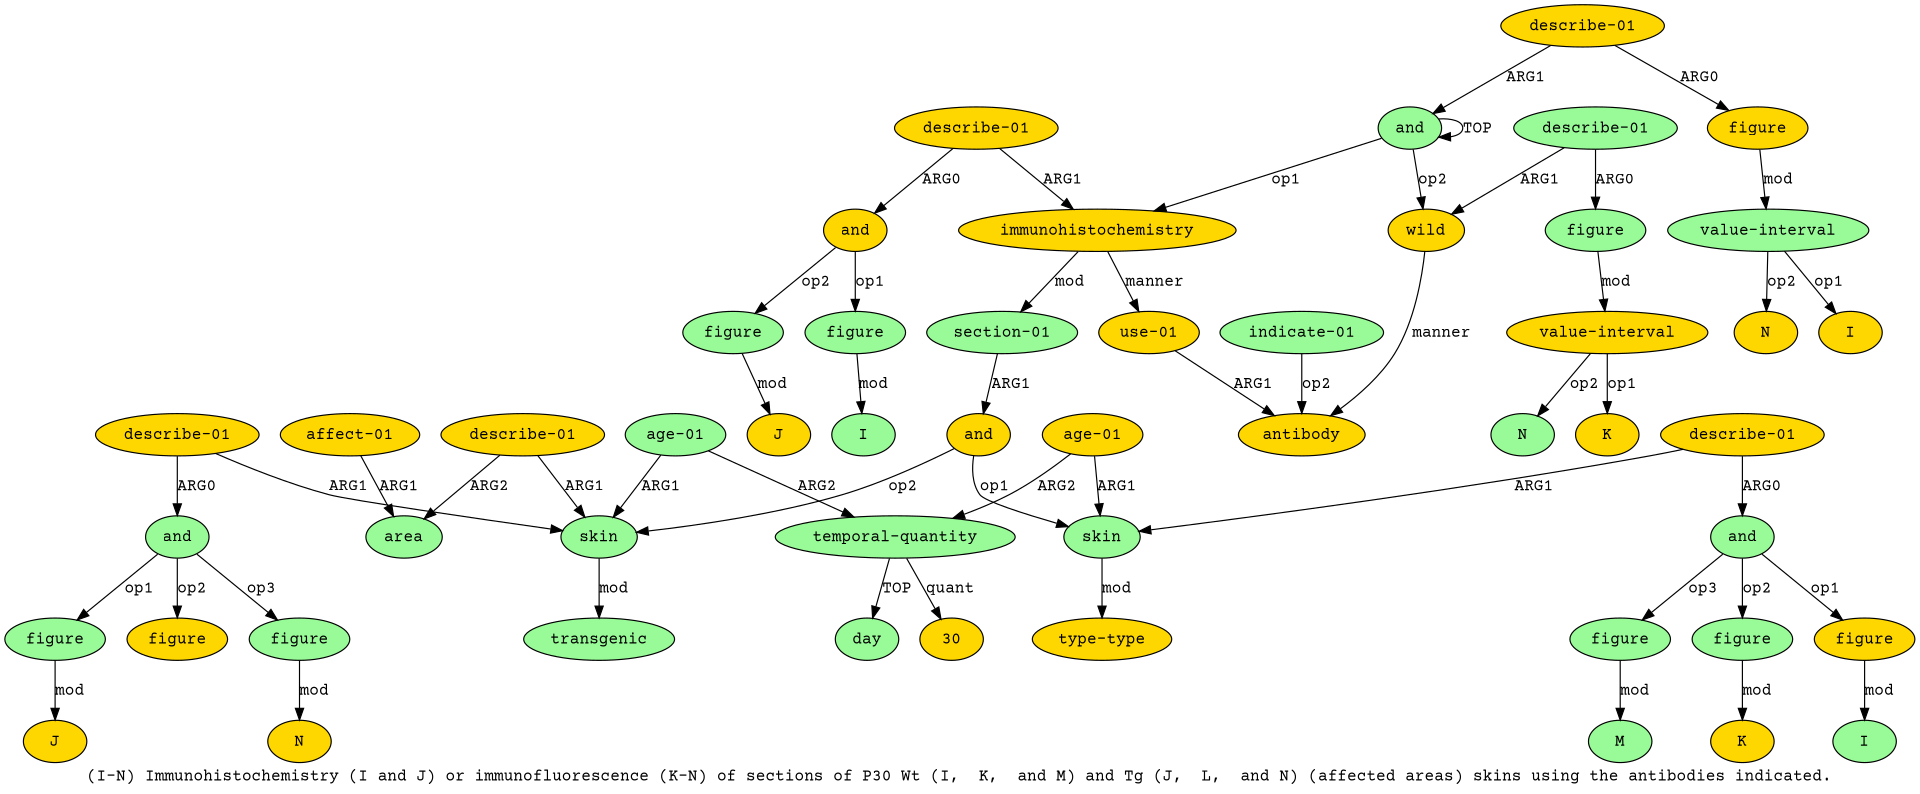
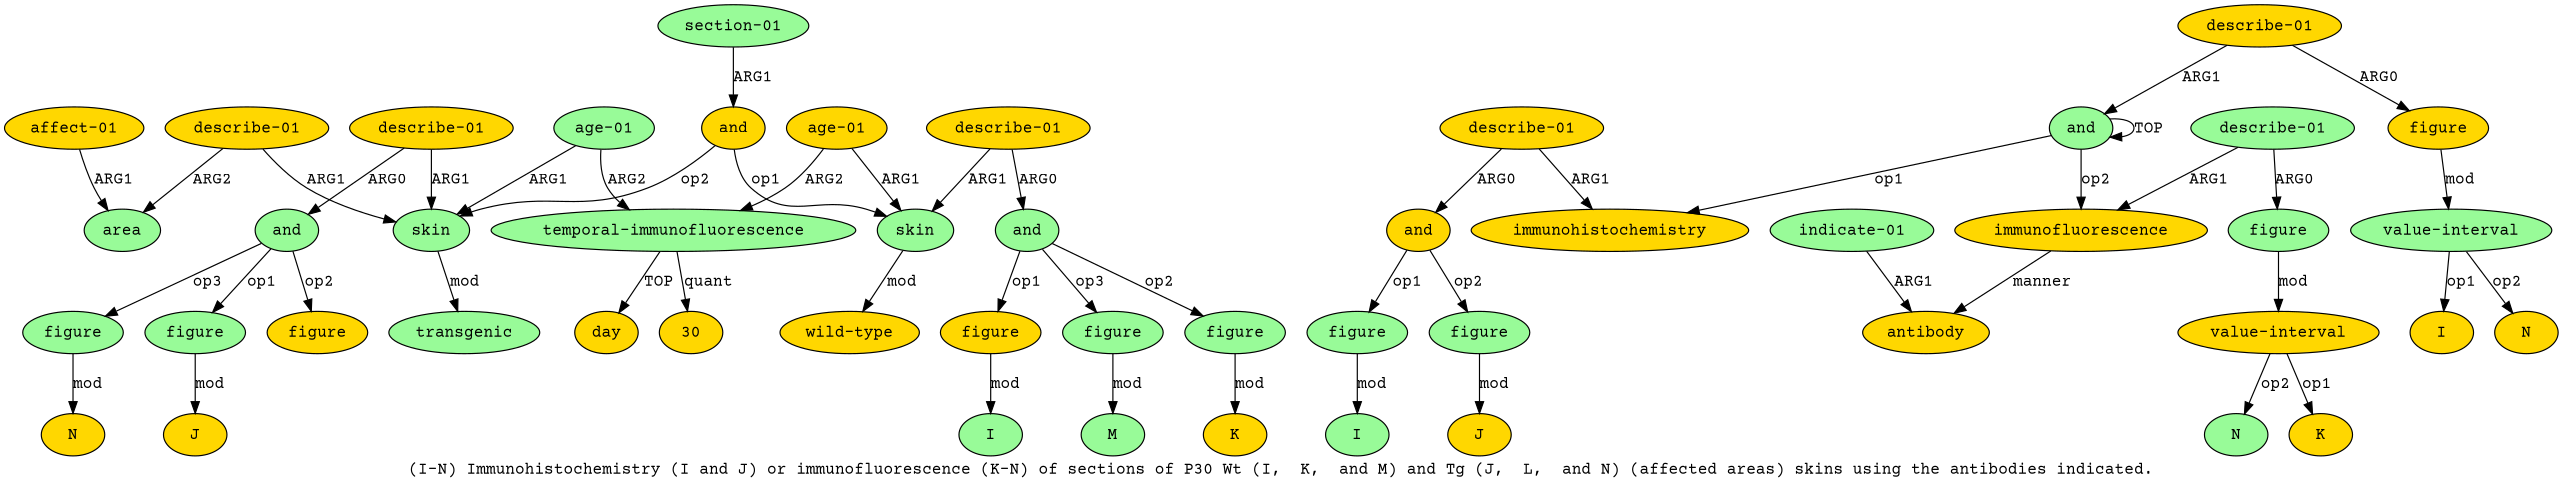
  digraph {
    fontname="Courier Prime"
    label="(I–N) Immunohistochemistry (I and J) or immunofluorescence (K–N) of sections of P30 Wt (I,  K,  and M) and Tg (J,  L,  and N) (affected areas) skins using the antibodies indicated."
    node [color=black fillcolor=gold fontname="Courier Prime" gold_ind=-1 gold_label=figure style=filled test_ind=-1 test_label=figure]
    edge [color=black fontname="Courier Prime" gold_label=ARG1 test_label=ARG1]
    n1 [gold_ind=20 gold_label="describe-01" label="describe-01" test_ind=20 test_label="describe-01"]
    n2 [fillcolor=palegreen gold_ind=21 gold_label=and label=and test_ind=21 test_label=and]
    n3 [fillcolor=palegreen gold_ind=18 gold_label=skin label=skin test_ind=18 test_label=skin]
    n4 [fillcolor=palegreen gold_ind=22 label=figure test_ind=22]
    n5 [gold_ind=23 label=figure test_ind=23]
    n6 [fillcolor=palegreen gold_ind=24 label=figure test_ind=24]
    n7 [fillcolor=palegreen gold_ind=19 gold_label=transgenic label=transgenic test_ind=19 test_label=transgenic]
    n8 [gold_label=J label=J test_label=J]
    n9 [gold_label=N label=N test_label=N]
    n10 [fillcolor=palegreen gold_ind=25 gold_label="age-01" label="age-01" test_ind=25 test_label="age-01"]
-   n11 [fillcolor=palegreen gold_ind=16 gold_label="temporal-quantity" label="temporal-quantity" test_ind=16 test_label="temporal-quantity"]
-   n12 [fillcolor=palegreen gold_ind=17 gold_label=day label=day test_ind=17 test_label=day]
+   n11 [fillcolor=palegreen gold_ind=16 gold_label="temporal-quantity" label="temporal-immunofluorescence" test_ind=16 test_label="temporal-quantity"]
+   n12 [gold_ind=17 gold_label=day label=day test_ind=17 test_label=day]
    n13 [gold_label=30 label=30 test_label=30]
    n14 [gold_ind=26 gold_label="describe-01" label="describe-01" test_ind=26 test_label="describe-01"]
    n15 [fillcolor=palegreen gold_ind=27 gold_label=area label=area test_ind=27 test_label=area]
    n16 [gold_ind=28 gold_label="affect-01" label="affect-01" test_ind=28 test_label="affect-01"]
-   n17 [gold_ind=29 gold_label="use-01" label="use-01" test_ind=29 test_label="use-01"]
    n18 [gold_ind=30 gold_label=antibody label=antibody test_ind=30 test_label=antibody]
    n19 [fillcolor=palegreen gold_ind=31 gold_label="indicate-01" label="indicate-01" test_ind=31 test_label="indicate-01"]
    n20 [gold_ind=37 label=figure test_ind=37]
    n21 [fillcolor=palegreen gold_ind=38 gold_label="value-interval" label="value-interval" test_ind=38 test_label="value-interval"]
    n22 [gold_label=N label=N test_label=N]
    n23 [gold_label=I label=I test_label=I]
    n24 [gold_ind=36 gold_label="describe-01" label="describe-01" test_ind=36 test_label="describe-01"]
    n25 [fillcolor=palegreen gold_ind=0 gold_label=and label=and test_ind=0 test_label=and]
-   n26 [gold_ind=32 gold_label=immunofluorescence label=wild test_ind=32 test_label=immunofluorescence]
+   n26 [gold_ind=32 gold_label=immunofluorescence label=immunofluorescence test_ind=32 test_label=immunofluorescence]
    n27 [gold_ind=1 gold_label=immunohistochemistry label=immunohistochemistry test_ind=1 test_label=immunohistochemistry]
    n28 [fillcolor=palegreen gold_ind=6 gold_label="section-01" label="section-01" test_ind=6 test_label="section-01"]
    n29 [fillcolor=palegreen gold_ind=33 gold_label="describe-01" label="describe-01" test_ind=33 test_label="describe-01"]
    n30 [fillcolor=palegreen gold_ind=34 label=figure test_ind=34]
    n31 [gold_ind=35 gold_label="value-interval" label="value-interval" test_ind=35 test_label="value-interval"]
    n32 [fillcolor=palegreen gold_label=N label=N test_label=N]
    n33 [gold_label=K label=K test_label=K]
    n34 [gold_ind=7 gold_label=and label=and test_ind=7 test_label=and]
    n35 [fillcolor=palegreen gold_label=I label=I test_label=I]
    n36 [gold_label=J label=J test_label=J]
    n37 [fillcolor=palegreen gold_label=I label=I test_label=I]
    n38 [fillcolor=palegreen gold_ind=8 gold_label=skin label=skin test_ind=8 test_label=skin]
    n39 [gold_ind=15 gold_label="age-01" label="age-01" test_ind=15 test_label="age-01"]
-   n40 [gold_ind=9 gold_label="wild-type" label="type-type" test_ind=9 test_label="wild-type"]
+   n40 [gold_ind=9 gold_label="wild-type" label="wild-type" test_ind=9 test_label="wild-type"]
    n41 [fillcolor=palegreen gold_ind=14 label=figure test_ind=14]
    n42 [fillcolor=palegreen gold_label=M label=M test_label=M]
    n43 [fillcolor=palegreen gold_ind=11 gold_label=and label=and test_ind=11 test_label=and]
    n44 [fillcolor=palegreen gold_ind=13 label=figure test_ind=13]
    n45 [gold_ind=12 label=figure test_ind=12]
    n46 [gold_label=K label=K test_label=K]
    n47 [gold_ind=10 gold_label="describe-01" label="describe-01" test_ind=10 test_label="describe-01"]
    n48 [gold_ind=3 gold_label=and label=and test_ind=3 test_label=and]
    n49 [fillcolor=palegreen gold_ind=5 label=figure test_ind=5]
    n50 [fillcolor=palegreen gold_ind=4 label=figure test_ind=4]
    n51 [gold_ind=2 gold_label="describe-01" label="describe-01" test_ind=2 test_label="describe-01"]
    n1 -> n2 [gold_label=ARG0 label=ARG0 test_label=ARG0]
    n1 -> n3 [label=ARG1]
    n2 -> n4 [gold_label=op1 label=op1 test_label=op1]
    n2 -> n5 [gold_label=op2 label=op2 test_label=op2]
    n2 -> n6 [gold_label=op3 label=op3 test_label=op3]
    n3 -> n7 [gold_label=mod label=mod test_label=mod]
    n4 -> n8 [gold_label=mod label=mod test_label=mod]
    n6 -> n9 [gold_label=mod label=mod test_label=mod]
    n10 -> n3 [label=ARG1]
    n10 -> n11 [gold_label=ARG2 label=ARG2 test_label=ARG2]
    n11 -> n12 [gold_label=unit label=TOP test_label=unit]
    n11 -> n13 [gold_label=quant label=quant test_label=quant]
    n14 -> n3 [label=ARG1]
    n14 -> n15 [gold_label=ARG2 label=ARG2 test_label=ARG2]
    n16 -> n15 [label=ARG1]
-   n17 -> n18 [label=ARG1]
-   n19 -> n18 [label=op2]
+   n19 -> n18 [label=ARG1]
    n20 -> n21 [gold_label=mod label=mod test_label=mod]
    n21 -> n22 [gold_label=op2 label=op2 test_label=op2]
    n21 -> n23 [gold_label=op1 label=op1 test_label=op1]
    n24 -> n20 [gold_label=ARG0 label=ARG0 test_label=ARG0]
    n24 -> n25 [label=ARG1]
    n25 -> n25 [gold_label=TOP label=TOP test_label=TOP]
    n25 -> n26 [gold_label=op2 label=op2 test_label=op2]
    n25 -> n27 [gold_label=op1 label=op1 test_label=op1]
    n26 -> n18 [gold_label=manner label=manner test_label=manner]
-   n27 -> n17 [gold_label=manner label=manner test_label=manner]
-   n27 -> n28 [gold_label=mod label=mod test_label=mod]
    n28 -> n34 [label=ARG1]
    n29 -> n26 [label=ARG1]
    n29 -> n30 [gold_label=ARG0 label=ARG0 test_label=ARG0]
    n30 -> n31 [gold_label=mod label=mod test_label=mod]
    n31 -> n32 [gold_label=op2 label=op2 test_label=op2]
    n31 -> n33 [gold_label=op1 label=op1 test_label=op1]
    n34 -> n3 [gold_label=op2 label=op2 test_label=op2]
    n34 -> n38 [gold_label=op1 label=op1 test_label=op1]
    n38 -> n40 [gold_label=mod label=mod test_label=mod]
    n39 -> n11 [gold_label=ARG2 label=ARG2 test_label=ARG2]
    n39 -> n38 [label=ARG1]
    n41 -> n42 [gold_label=mod label=mod test_label=mod]
    n43 -> n41 [gold_label=op3 label=op3 test_label=op3]
    n43 -> n44 [gold_label=op2 label=op2 test_label=op2]
    n43 -> n45 [gold_label=op1 label=op1 test_label=op1]
    n44 -> n46 [gold_label=mod label=mod test_label=mod]
    n45 -> n37 [gold_label=mod label=mod test_label=mod]
    n47 -> n38 [label=ARG1]
    n47 -> n43 [gold_label=ARG0 label=ARG0 test_label=ARG0]
    n48 -> n49 [gold_label=op2 label=op2 test_label=op2]
    n48 -> n50 [gold_label=op1 label=op1 test_label=op1]
    n49 -> n36 [gold_label=mod label=mod test_label=mod]
    n50 -> n35 [gold_label=mod label=mod test_label=mod]
    n51 -> n27 [label=ARG1]
    n51 -> n48 [gold_label=ARG0 label=ARG0 test_label=ARG0]
  }
